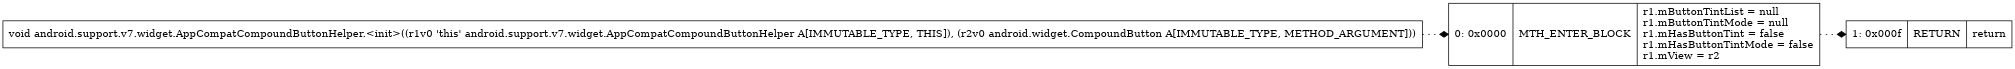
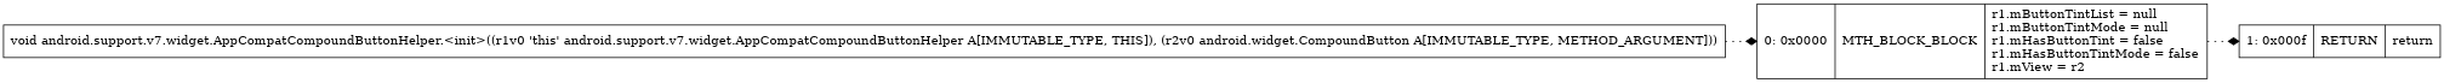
  digraph {
    rankdir=LR
    node [shape=record color=black]
    edge [style=dotted arrowhead=diamond]
-   n1 [label="{0\:\ 0x0000|MTH_ENTER_BLOCK\l|r1.mButtonTintList = null\lr1.mButtonTintMode = null\lr1.mHasButtonTint = false\lr1.mHasButtonTintMode = false\lr1.mView = r2\l}"]
+   n1 [label="{0\:\ 0x0000|MTH_BLOCK_BLOCK\l|r1.mButtonTintList = null\lr1.mButtonTintMode = null\lr1.mHasButtonTint = false\lr1.mHasButtonTintMode = false\lr1.mView = r2\l}"]
    n2 [label="{1\:\ 0x000f|RETURN\l|return\l}"]
    n3 [label="{void android.support.v7.widget.AppCompatCompoundButtonHelper.\<init\>((r1v0 'this' android.support.v7.widget.AppCompatCompoundButtonHelper A[IMMUTABLE_TYPE, THIS]), (r2v0 android.widget.CompoundButton A[IMMUTABLE_TYPE, METHOD_ARGUMENT])) }"]
    n1 -> n2
    n3 -> n1
  }
